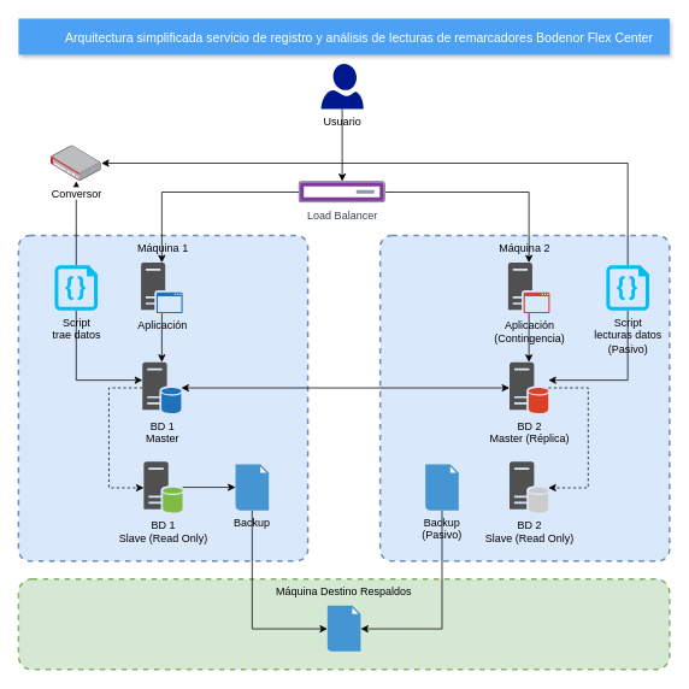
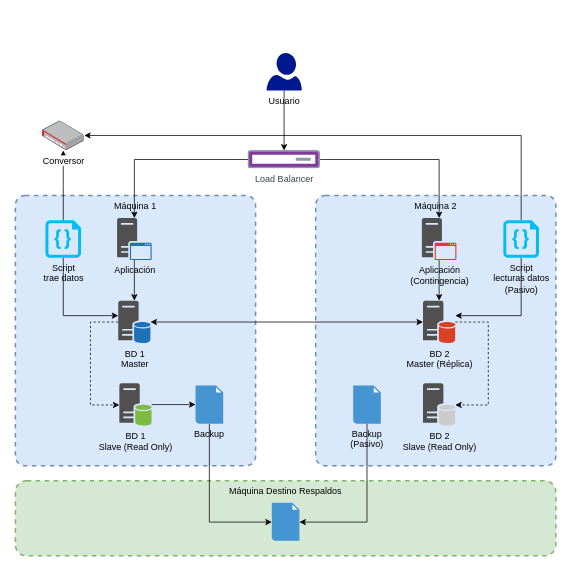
  <mxCell id="0" />
  <mxCell id="1" parent="0" />
  <mxCell id="2" value="Máquina 1" style="rounded=1;whiteSpace=wrap;html=1;arcSize=4;verticalAlign=top;fillColor=#dae8fc;strokeColor=#6c8ebf;dashed=1;strokeWidth=2;" vertex="1" parent="1"><mxGeometry x="20" y="260" width="320" height="360" as="geometry" /></mxCell>
  <mxCell id="3" value="Máquina 2" style="rounded=1;whiteSpace=wrap;html=1;arcSize=4;verticalAlign=top;fillColor=#dae8fc;strokeColor=#6c8ebf;dashed=1;strokeWidth=2;" vertex="1" parent="1"><mxGeometry x="420" y="260" width="320" height="360" as="geometry" /></mxCell>
  <mxCell id="4" style="edgeStyle=orthogonalEdgeStyle;rounded=0;orthogonalLoop=1;jettySize=auto;html=1;startArrow=none;startFill=0;" edge="1" parent="1" source="5" target="10"><mxGeometry relative="1" as="geometry" /></mxCell>
  <mxCell id="5" value="Aplicación" style="pointerEvents=1;shadow=0;dashed=0;html=1;strokeColor=none;fillColor=#505050;labelPosition=center;verticalLabelPosition=bottom;verticalAlign=top;outlineConnect=0;align=center;shape=mxgraph.office.servers.application_server_blue;" vertex="1" parent="1"><mxGeometry x="155.5" y="290" width="46" height="56" as="geometry" /></mxCell>
  <mxCell id="6" style="edgeStyle=orthogonalEdgeStyle;rounded=0;orthogonalLoop=1;jettySize=auto;html=1;startArrow=none;startFill=0;" edge="1" parent="1" source="7" target="12"><mxGeometry relative="1" as="geometry" /></mxCell>
  <mxCell id="7" value="Aplicación&lt;br&gt;(Contingencia)" style="pointerEvents=1;shadow=0;dashed=0;html=1;strokeColor=none;fillColor=#505050;labelPosition=center;verticalLabelPosition=bottom;verticalAlign=top;outlineConnect=0;align=center;shape=mxgraph.office.servers.application_server_orange;" vertex="1" parent="1"><mxGeometry x="561.5" y="290" width="46" height="56" as="geometry" /></mxCell>
  <mxCell id="8" style="edgeStyle=orthogonalEdgeStyle;rounded=0;orthogonalLoop=1;jettySize=auto;html=1;startArrow=classic;startFill=1;" edge="1" parent="1" source="10" target="12"><mxGeometry relative="1" as="geometry" /></mxCell>
  <mxCell id="9" style="edgeStyle=orthogonalEdgeStyle;rounded=0;orthogonalLoop=1;jettySize=auto;html=1;startArrow=none;startFill=0;dashed=1;" edge="1" parent="1" source="10" target="14"><mxGeometry relative="1" as="geometry"><Array as="points"><mxPoint x="120" y="429" /><mxPoint x="120" y="539" /></Array></mxGeometry></mxCell>
  <mxCell id="10" value="BD 1&lt;br&gt;Master" style="shadow=0;dashed=0;html=1;strokeColor=none;fillColor=#505050;labelPosition=center;verticalLabelPosition=bottom;verticalAlign=top;outlineConnect=0;align=center;shape=mxgraph.office.databases.database_server_blue;" vertex="1" parent="1"><mxGeometry x="157" y="400" width="43" height="57" as="geometry" /></mxCell>
  <mxCell id="11" style="edgeStyle=orthogonalEdgeStyle;rounded=0;orthogonalLoop=1;jettySize=auto;html=1;dashed=1;startArrow=none;startFill=0;" edge="1" parent="1" source="12" target="15"><mxGeometry relative="1" as="geometry"><Array as="points"><mxPoint x="650" y="429" /><mxPoint x="650" y="539" /></Array></mxGeometry></mxCell>
  <mxCell id="12" value="BD 2&lt;br&gt;Master (Réplica)" style="shadow=0;dashed=0;html=1;strokeColor=none;fillColor=#505050;labelPosition=center;verticalLabelPosition=bottom;verticalAlign=top;outlineConnect=0;align=center;shape=mxgraph.office.databases.database_server_orange;" vertex="1" parent="1"><mxGeometry x="563" y="400" width="43" height="57" as="geometry" /></mxCell>
  <mxCell id="13" style="edgeStyle=orthogonalEdgeStyle;rounded=0;orthogonalLoop=1;jettySize=auto;html=1;startArrow=none;startFill=0;" edge="1" parent="1" source="14" target="23"><mxGeometry relative="1" as="geometry" /></mxCell>
  <mxCell id="14" value="BD 1&lt;br&gt;Slave (Read Only)" style="shadow=0;dashed=0;html=1;strokeColor=none;fillColor=#505050;labelPosition=center;verticalLabelPosition=bottom;verticalAlign=top;outlineConnect=0;align=center;shape=mxgraph.office.databases.database_server_green;" vertex="1" parent="1"><mxGeometry x="158.5" y="510" width="43" height="57" as="geometry" /></mxCell>
  <mxCell id="15" value="BD 2&lt;br&gt;Slave (Read Only)" style="shadow=0;dashed=0;html=1;strokeColor=none;fillColor=#505050;labelPosition=center;verticalLabelPosition=bottom;verticalAlign=top;outlineConnect=0;align=center;shape=mxgraph.office.databases.database_server_ghosted;" vertex="1" parent="1"><mxGeometry x="563" y="510" width="43" height="57" as="geometry" /></mxCell>
  <mxCell id="16" style="edgeStyle=orthogonalEdgeStyle;rounded=0;orthogonalLoop=1;jettySize=auto;html=1;startArrow=none;startFill=0;" edge="1" parent="1" source="18" target="5"><mxGeometry relative="1" as="geometry" /></mxCell>
  <mxCell id="17" style="edgeStyle=orthogonalEdgeStyle;rounded=0;orthogonalLoop=1;jettySize=auto;html=1;startArrow=none;startFill=0;" edge="1" parent="1" source="18" target="7"><mxGeometry relative="1" as="geometry" /></mxCell>
  <mxCell id="18" value="Load Balancer" style="aspect=fixed;perimeter=ellipsePerimeter;html=1;align=center;fontSize=12;verticalAlign=top;fontColor=#364149;shadow=0;dashed=0;image;image=img/lib/cumulus/netq_telemetry_server.svg;" vertex="1" parent="1"><mxGeometry x="330" y="200" width="96" height="24" as="geometry" /></mxCell>
  <mxCell id="19" style="edgeStyle=orthogonalEdgeStyle;rounded=0;orthogonalLoop=1;jettySize=auto;html=1;entryX=0.5;entryY=0;entryDx=0;entryDy=0;startArrow=none;startFill=0;" edge="1" parent="1" source="20" target="18"><mxGeometry relative="1" as="geometry" /></mxCell>
  <mxCell id="20" value="Usuario" style="aspect=fixed;pointerEvents=1;shadow=0;dashed=0;html=1;strokeColor=none;labelPosition=center;verticalLabelPosition=bottom;verticalAlign=top;align=center;fillColor=#00188D;shape=mxgraph.azure.user" vertex="1" parent="1"><mxGeometry x="354.5" y="70" width="47" height="50" as="geometry" /></mxCell>
  <mxCell id="21" value="Máquina Destino Respaldos" style="rounded=1;whiteSpace=wrap;html=1;dashed=1;strokeWidth=2;verticalAlign=top;fillColor=#d5e8d4;strokeColor=#82b366;" vertex="1" parent="1"><mxGeometry x="20" y="640" width="720" height="100" as="geometry" /></mxCell>
  <mxCell id="22" style="edgeStyle=orthogonalEdgeStyle;rounded=0;orthogonalLoop=1;jettySize=auto;html=1;startArrow=none;startFill=0;" edge="1" parent="1" source="23" target="24"><mxGeometry relative="1" as="geometry"><mxPoint x="278.4" y="650" as="targetPoint" /><Array as="points"><mxPoint x="278" y="695" /></Array></mxGeometry></mxCell>
  <mxCell id="23" value="Backup" style="shadow=0;dashed=0;html=1;strokeColor=none;fillColor=#4495D1;labelPosition=center;verticalLabelPosition=bottom;verticalAlign=top;align=center;outlineConnect=0;shape=mxgraph.veeam.2d.file;" vertex="1" parent="1"><mxGeometry x="260" y="513.1" width="36.8" height="50.8" as="geometry" /></mxCell>
  <mxCell id="24" value="" style="shadow=0;dashed=0;html=1;strokeColor=none;fillColor=#4495D1;labelPosition=center;verticalLabelPosition=bottom;verticalAlign=top;align=center;outlineConnect=0;shape=mxgraph.veeam.2d.file;" vertex="1" parent="1"><mxGeometry x="361.6" y="669.2" width="36.8" height="50.8" as="geometry" /></mxCell>
  <mxCell id="25" style="edgeStyle=orthogonalEdgeStyle;rounded=0;orthogonalLoop=1;jettySize=auto;html=1;startArrow=none;startFill=0;" edge="1" parent="1" source="26" target="24"><mxGeometry relative="1" as="geometry"><Array as="points"><mxPoint x="488" y="695" /></Array></mxGeometry></mxCell>
  <mxCell id="26" value="Backup&lt;br&gt;(Pasivo)" style="shadow=0;dashed=0;html=1;strokeColor=none;fillColor=#4495D1;labelPosition=center;verticalLabelPosition=bottom;verticalAlign=top;align=center;outlineConnect=0;shape=mxgraph.veeam.2d.file;" vertex="1" parent="1"><mxGeometry x="470" y="513.1" width="36.8" height="50.8" as="geometry" /></mxCell>
  <mxCell id="27" style="edgeStyle=orthogonalEdgeStyle;rounded=0;orthogonalLoop=1;jettySize=auto;html=1;startArrow=none;startFill=0;" edge="1" parent="1" source="29" target="30"><mxGeometry relative="1" as="geometry" /></mxCell>
  <mxCell id="28" style="edgeStyle=orthogonalEdgeStyle;rounded=0;orthogonalLoop=1;jettySize=auto;html=1;startArrow=none;startFill=0;" edge="1" parent="1" source="29" target="10"><mxGeometry relative="1" as="geometry"><Array as="points"><mxPoint x="84" y="420" /></Array></mxGeometry></mxCell>
  <mxCell id="29" value="Script&lt;br&gt;trae datos" style="verticalLabelPosition=bottom;html=1;verticalAlign=top;align=center;strokeColor=none;fillColor=#00BEF2;shape=mxgraph.azure.code_file;pointerEvents=1;dashed=1;" vertex="1" parent="1"><mxGeometry x="60" y="293" width="47.5" height="50" as="geometry" /></mxCell>
  <mxCell id="30" value="Conversor" style="points=[];aspect=fixed;html=1;align=center;shadow=0;dashed=0;image;image=img/lib/allied_telesis/security/Router_VPN.svg;strokeWidth=2;" vertex="1" parent="1"><mxGeometry x="55.85" y="160.4" width="55.8" height="39.6" as="geometry" /></mxCell>
  <mxCell id="31" style="edgeStyle=orthogonalEdgeStyle;rounded=0;orthogonalLoop=1;jettySize=auto;html=1;startArrow=none;startFill=0;" edge="1" parent="1" source="33" target="12"><mxGeometry relative="1" as="geometry"><Array as="points"><mxPoint x="694" y="420" /></Array></mxGeometry></mxCell>
  <mxCell id="32" style="edgeStyle=orthogonalEdgeStyle;rounded=0;orthogonalLoop=1;jettySize=auto;html=1;startArrow=none;startFill=0;" edge="1" parent="1" source="33" target="30"><mxGeometry relative="1" as="geometry"><Array as="points"><mxPoint x="694" y="180" /></Array></mxGeometry></mxCell>
  <mxCell id="33" value="Script&lt;br&gt;lecturas datos&lt;br&gt;(Pasivo)" style="verticalLabelPosition=bottom;html=1;verticalAlign=top;align=center;strokeColor=none;fillColor=#00BEF2;shape=mxgraph.azure.code_file;pointerEvents=1;dashed=1;" vertex="1" parent="1"><mxGeometry x="670" y="293" width="47.5" height="50" as="geometry" /></mxCell>
- <mxCell id="34" value="Arquitectura simplificada servicio de registro y análisis de lecturas de remarcadores Bodenor Flex Center" style="fillColor=#4DA1F5;strokeColor=none;shadow=1;gradientColor=none;fontSize=14;align=left;spacingLeft=50;fontColor=#ffffff;dashed=1;" vertex="1" parent="1"><mxGeometry x="20" y="20" width="720" height="40" as="geometry" /></mxCell>
